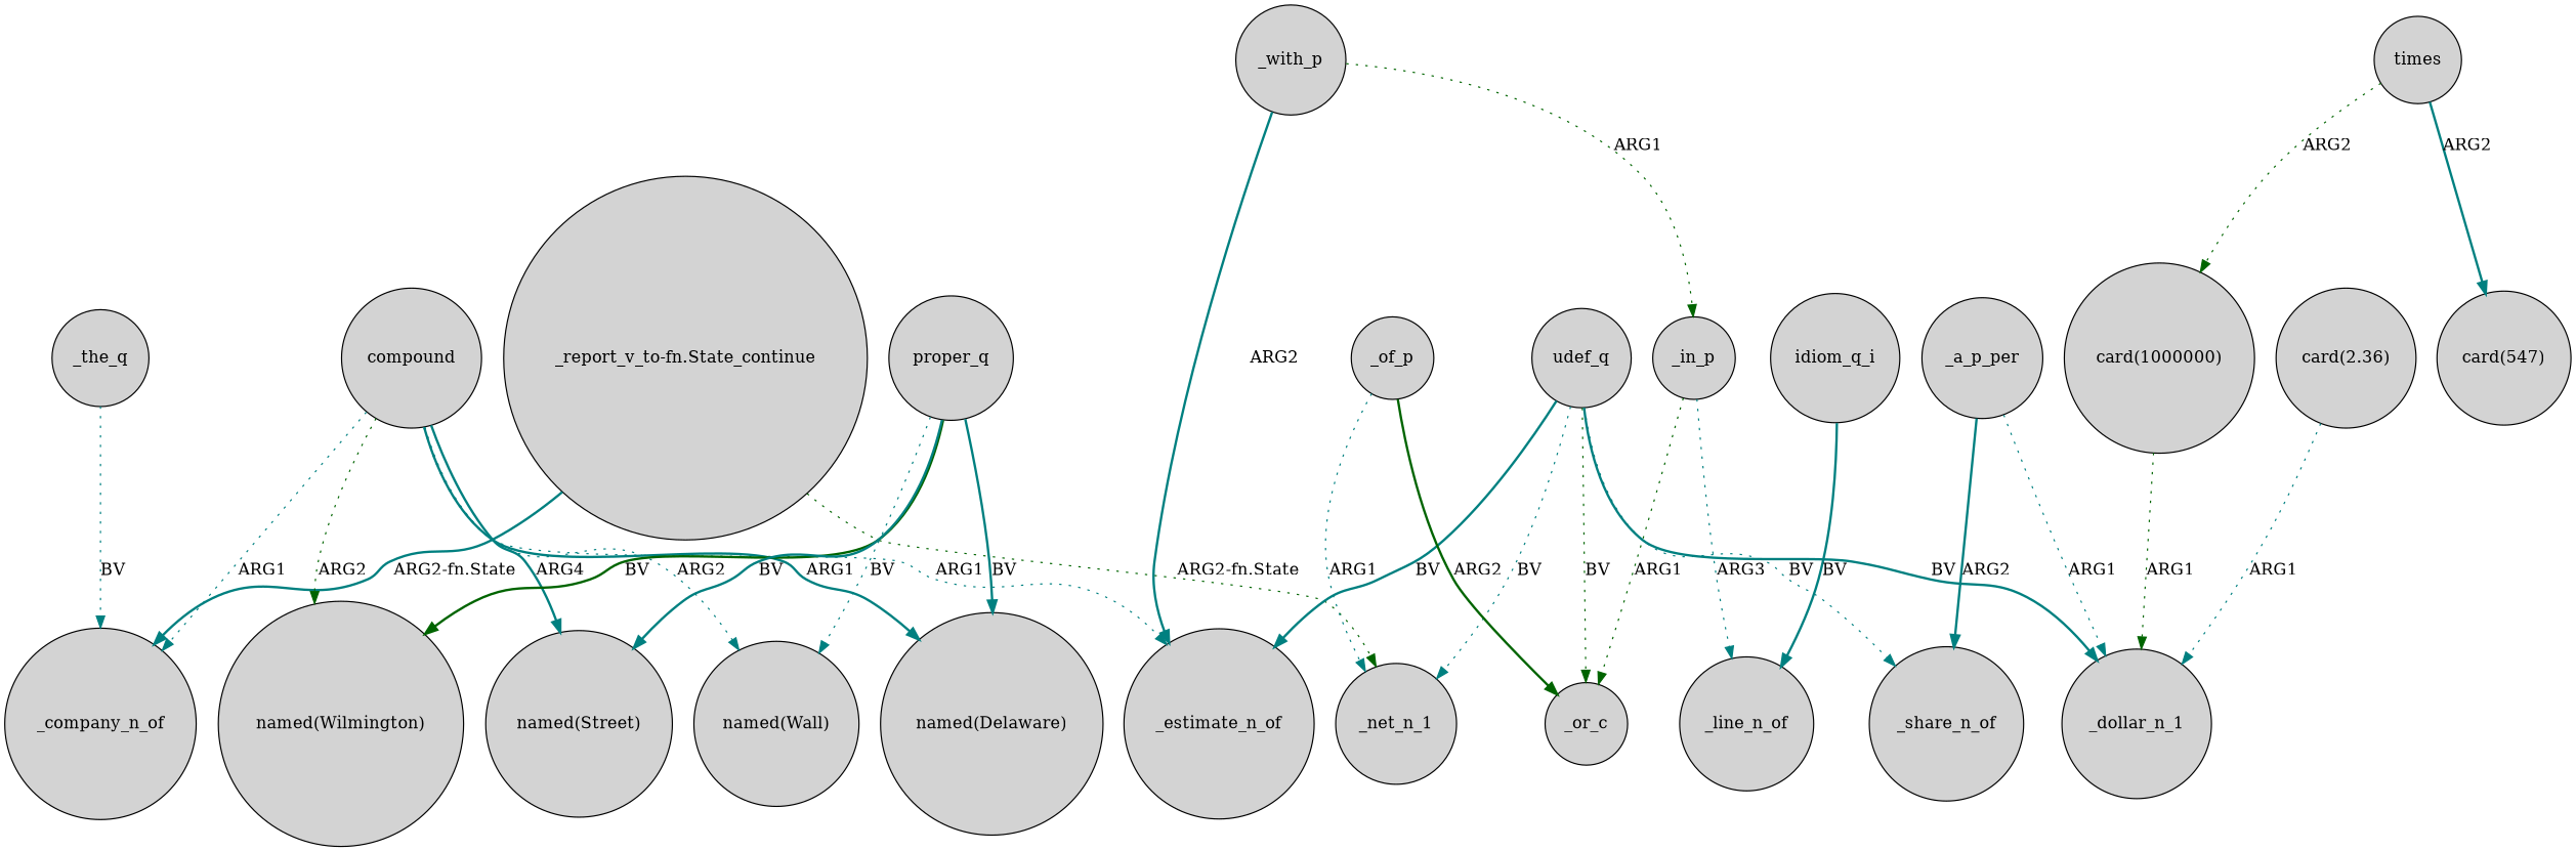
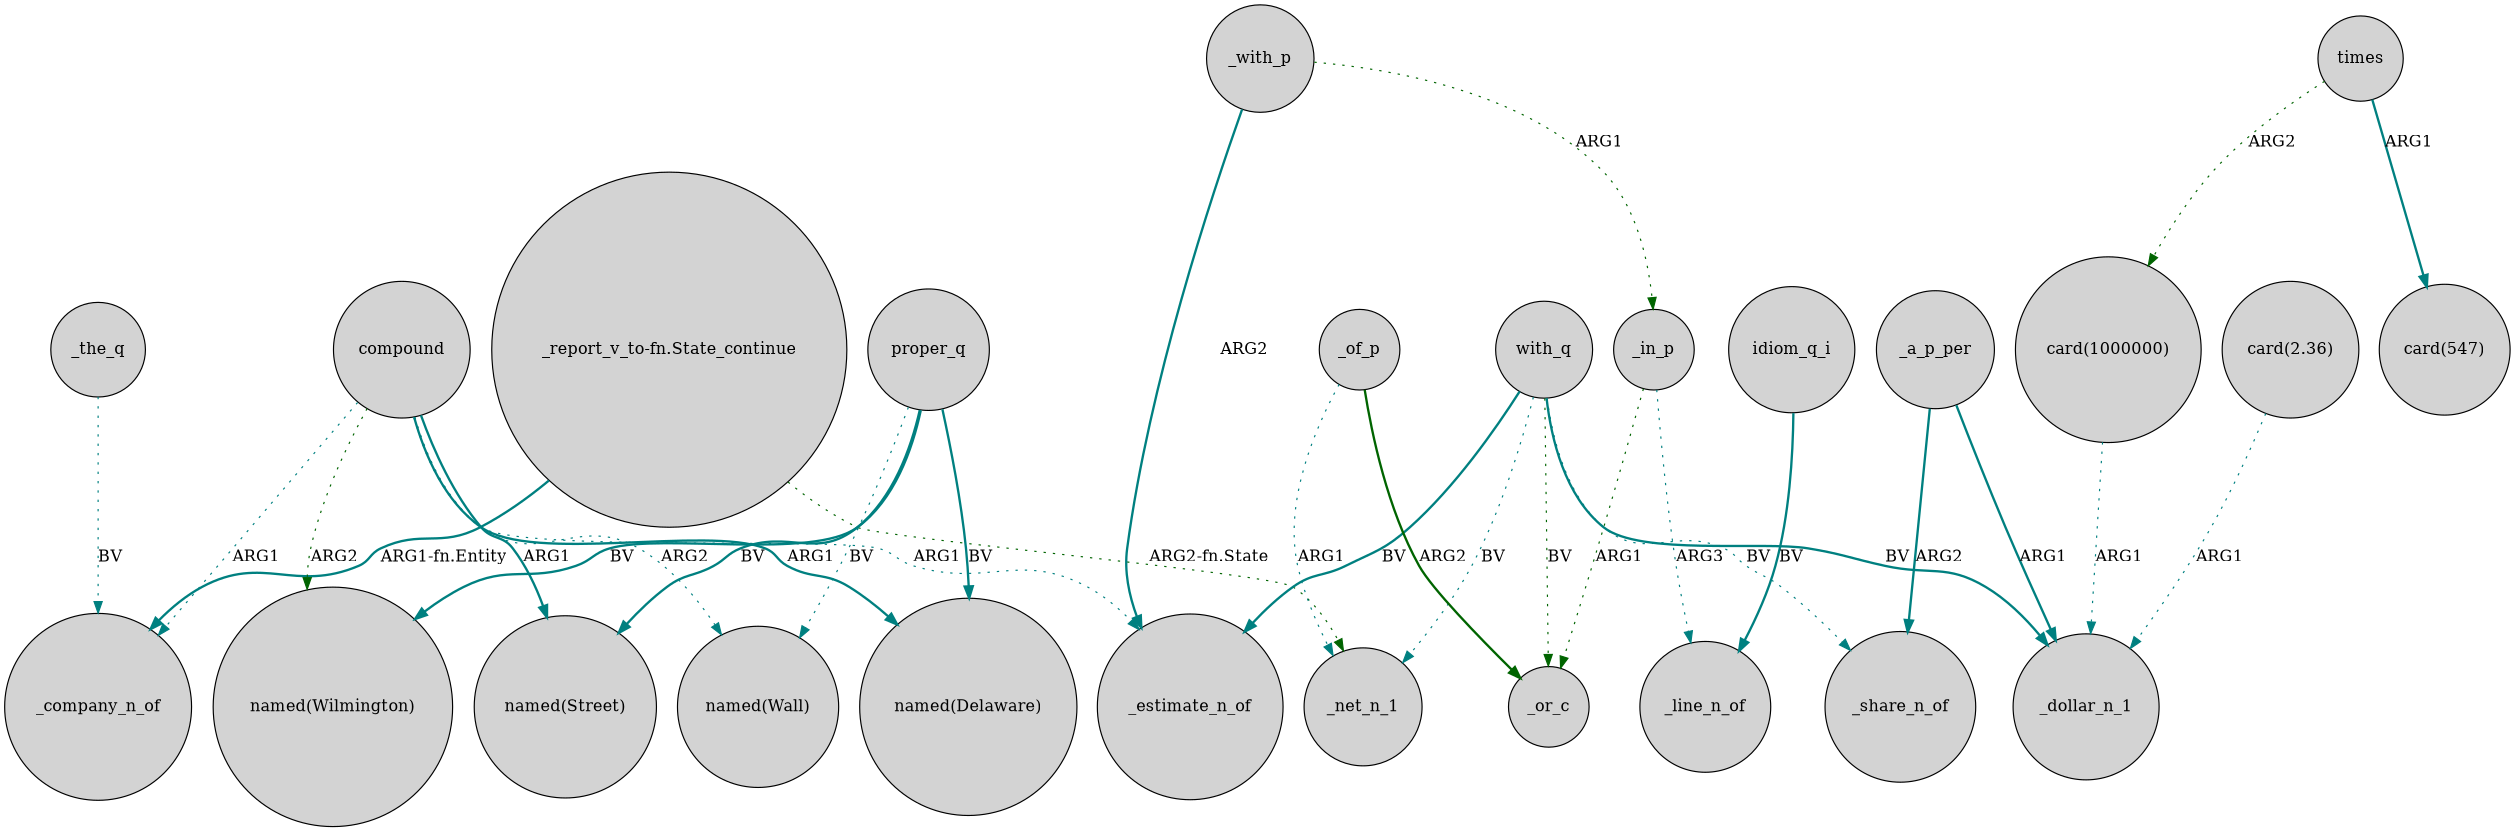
  digraph {
    node [shape=circle style=filled]
    edge [color=teal style=dotted]
    "_report_v_to-fn.State_continue"
    _company_n_of
    _net_n_1
    _in_p
    _line_n_of
    _or_c
    times
    "card(547)"
    "card(1000000)"
    _dollar_n_1
    compound
    "named(Wilmington)"
    _estimate_n_of
    "named(Wall)"
    "named(Street)"
    "named(Delaware)"
    "card(2.36)"
-   udef_q
+   udef_q [label=with_q]
    _share_n_of
    idiom_q_i
    _with_p
    proper_q
    _a_p_per
    _of_p
    _the_q
-   "_report_v_to-fn.State_continue" -> _company_n_of [label="ARG2-fn.State" style=bold]
+   "_report_v_to-fn.State_continue" -> _company_n_of [label="ARG1-fn.Entity" style=bold]
    "_report_v_to-fn.State_continue" -> _net_n_1 [color=darkgreen label="ARG2-fn.State"]
    _in_p -> _line_n_of [label=ARG3]
    _in_p -> _or_c [color=darkgreen label=ARG1]
-   times -> "card(547)" [label=ARG2 style=bold]
+   times -> "card(547)" [label=ARG1 style=bold]
    times -> "card(1000000)" [color=darkgreen label=ARG2]
-   "card(1000000)" -> _dollar_n_1 [color=darkgreen label=ARG1]
+   "card(1000000)" -> _dollar_n_1 [label=ARG1]
    compound -> _company_n_of [label=ARG1]
    compound -> "named(Wilmington)" [color=darkgreen label=ARG2]
    compound -> _estimate_n_of [label=ARG1]
    compound -> "named(Wall)" [label=ARG2]
-   compound -> "named(Street)" [label=ARG4 style=bold]
+   compound -> "named(Street)" [label=ARG1 style=bold]
    compound -> "named(Delaware)" [label=ARG1 style=bold]
    "card(2.36)" -> _dollar_n_1 [label=ARG1]
    udef_q -> _net_n_1 [label=BV]
    udef_q -> _or_c [color=darkgreen label=BV]
    udef_q -> _dollar_n_1 [label=BV style=bold]
    udef_q -> _estimate_n_of [label=BV style=bold]
    udef_q -> _share_n_of [label=BV]
    idiom_q_i -> _line_n_of [label=BV style=bold]
    _with_p -> _in_p [color=darkgreen label=ARG1]
    _with_p -> _estimate_n_of [label=ARG2 style=bold]
-   proper_q -> "named(Wilmington)" [color=darkgreen label=BV style=bold]
+   proper_q -> "named(Wilmington)" [label=BV style=bold]
    proper_q -> "named(Wall)" [label=BV]
    proper_q -> "named(Street)" [label=BV style=bold]
    proper_q -> "named(Delaware)" [label=BV style=bold]
-   _a_p_per -> _dollar_n_1 [label=ARG1]
+   _a_p_per -> _dollar_n_1 [label=ARG1 style=bold]
    _a_p_per -> _share_n_of [label=ARG2 style=bold]
    _of_p -> _net_n_1 [label=ARG1]
    _of_p -> _or_c [color=darkgreen label=ARG2 style=bold]
    _the_q -> _company_n_of [label=BV]
  }
